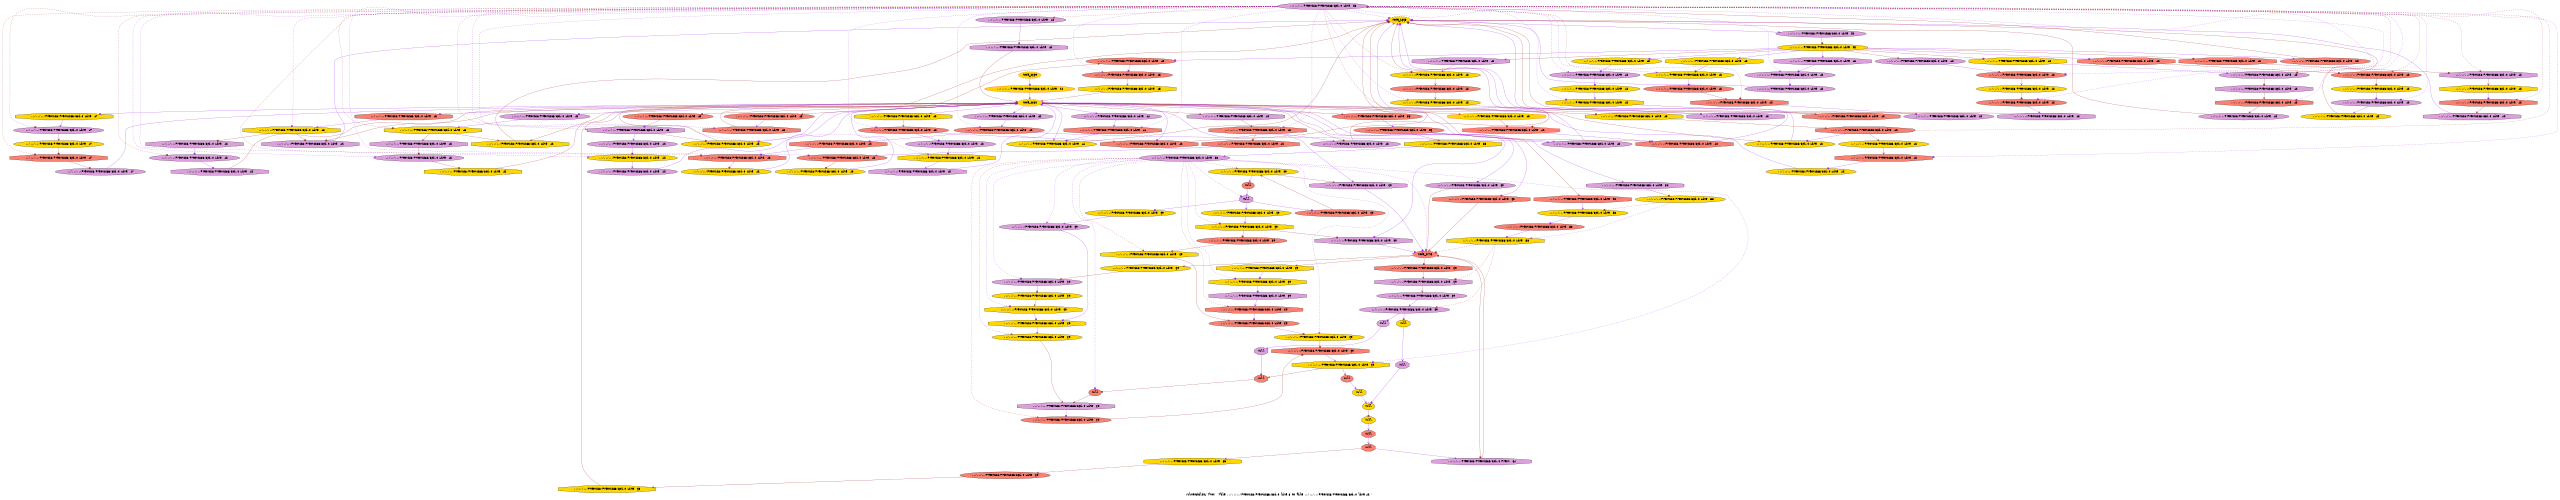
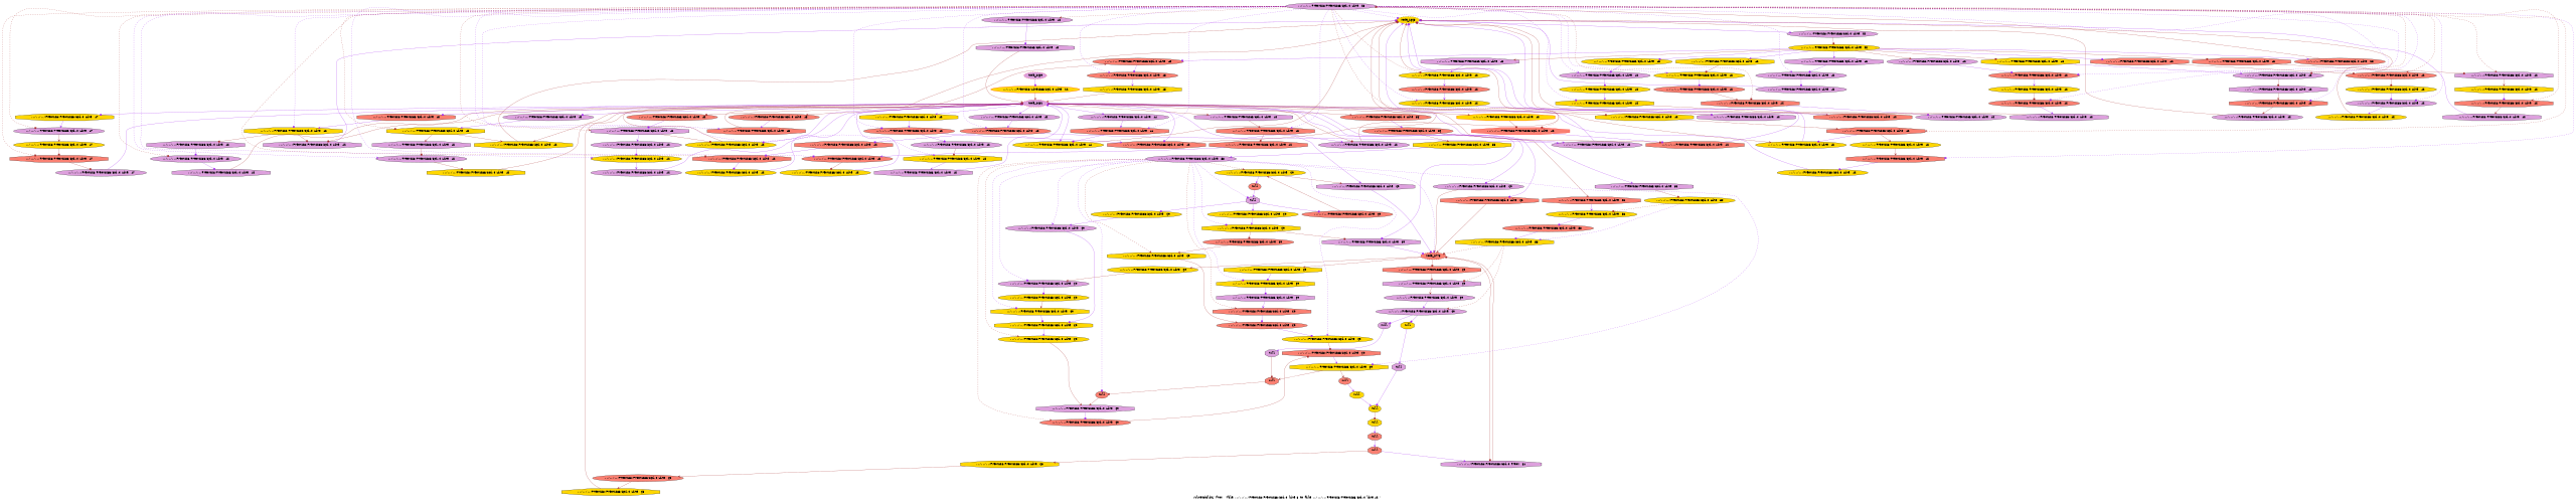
  digraph {
    fontname="DejaVu Sans Mono"
    label="Vulnerability from  'file ../../../Preon128/Preon128B/api.c line 8 to file ../../../Preon128/Preon128B/api.c line 42 ' "
    node [fillcolor=gold fontname="DejaVu Sans Mono" shape=ellipse style="solid,filled"]
    edge [arrowhead=vee color=purple fontname="DejaVu Sans Mono"]
    n1 [fillcolor=plum label="../../../Preon128/Preon128B/api.c Line  23"]
    node_1663 [style="dashed,filled"]
    n3 [fillcolor=salmon label="../../../Preon128/Preon128B/api.c Line  42" shape=octagon]
    n4 [fillcolor=salmon label="../../../Preon128/Preon128B/api.c Line  42"]
    n5 [fillcolor=salmon label="../../../Preon128/Preon128B/api.c Line  47" shape=octagon]
    n6 [fillcolor=plum label="../../../Preon128/Preon128B/api.c Line  42" shape=octagon]
    n7 [fillcolor=salmon label="../../../Preon128/Preon128B/api.c Line  42"]
    n8 [fillcolor=salmon label="../../../Preon128/Preon128B/api.c Line  44" shape=octagon]
    n9 [fillcolor=salmon label="../../../Preon128/Preon128B/api.c Line  42" shape=octagon]
    n10 [fillcolor=salmon label="../../../Preon128/Preon128B/api.c Line  42" shape=octagon]
    n11 [fillcolor=salmon label="../../../Preon128/Preon128B/api.c Line  42" shape=octagon]
    n12 [label="../../../Preon128/Preon128B/api.c Line  42" shape=octagon]
    n13 [fillcolor=salmon label="../../../Preon128/Preon128B/api.c Line  42"]
    n14 [label="../../../Preon128/Preon128B/api.c Line  42" shape=octagon]
    n15 [fillcolor=salmon label="../../../Preon128/Preon128B/api.c Line  45" shape=octagon]
    n16 [fillcolor=salmon label="../../../Preon128/Preon128B/api.c Line  45"]
    n17 [fillcolor=plum label="../../../Preon128/Preon128B/api.c Line  42"]
    n18 [fillcolor=plum label="../../../Preon128/Preon128B/api.c Line  47"]
    n19 [label="../../../Preon128/Preon128B/api.c Line  42"]
    n20 [color=red fillcolor=salmon label="../../../Preon128/Preon128B/api.c Line  42" shape=octagon]
    n21 [label="../../../Preon128/Preon128B/api.c Line  42" shape=octagon]
    n22 [fillcolor=salmon label="../../../Preon128/Preon128B/api.c Line  42" shape=octagon]
    n23 [label="../../../Preon128/Preon128B/api.c Line  42" shape=octagon]
    n24 [fillcolor=salmon label="../../../Preon128/Preon128B/api.c Line  42" shape=octagon]
    n25 [fillcolor=plum label="../../../Preon128/Preon128B/api.c Line  42"]
    n26 [label="../../../Preon128/Preon128B/api.c Line  42"]
    n27 [fillcolor=salmon label="../../../Preon128/Preon128B/api.c Line  42"]
    n28 [fillcolor=plum label="../../../Preon128/Preon128B/api.c Line  42"]
    n29 [fillcolor=plum label="../../../Preon128/Preon128B/api.c Line  42" shape=octagon]
    n30 [label="../../../Preon128/Preon128B/api.c Line  42"]
    n31 [fillcolor=plum label="../../../Preon128/Preon128B/api.c Line  42"]
    n32 [fillcolor=salmon label="../../../Preon128/Preon128B/api.c Line  42"]
    n33 [fillcolor=plum label="../../../Preon128/Preon128B/api.c Line  42"]
    n34 [fillcolor=salmon label="../../../Preon128/Preon128B/api.c Line  42" shape=octagon]
    n35 [label="../../../Preon128/Preon128B/api.c Line  42"]
    n36 [fillcolor=plum label="../../../Preon128/Preon128B/api.c Line  42"]
    n37 [fillcolor=salmon label="../../../Preon128/Preon128B/api.c Line  42"]
    n38 [fillcolor=plum label="../../../Preon128/Preon128B/api.c Line  42"]
    n39 [fillcolor=plum label="../../../Preon128/Preon128B/api.c Line  22"]
    n40 [fillcolor=plum label="../../../Preon128/Preon128B/api.c Line  42"]
    n41 [fillcolor=plum label="../../../Preon128/Preon128B/api.c Line  42"]
    n42 [fillcolor=salmon label="../../../Preon128/Preon128B/api.c Line  42" shape=octagon]
    n43 [fillcolor=plum label="../../../Preon128/Preon128B/api.c Line  47"]
    n44 [label="../../../Preon128/Preon128B/api.c Line  42" shape=octagon]
    n45 [fillcolor=salmon label="../../../Preon128/Preon128B/api.c Line  42" shape=octagon]
    n46 [fillcolor=plum label="../../../Preon128/Preon128B/api.c Line  42"]
    n47 [label="../../../Preon128/Preon128B/api.c Line  44"]
    n48 [fillcolor=plum label="../../../Preon128/Preon128B/api.c Line  42" shape=octagon]
    n49 [fillcolor=plum label="../../../Preon128/Preon128B/api.c Line  42"]
    n50 [fillcolor=salmon label="../../../Preon128/Preon128B/api.c Line  42" shape=octagon]
    n51 [label="../../../Preon128/Preon128B/api.c Line  42"]
    n52 [label="../../../Preon128/Preon128B/api.c Line  42" shape=octagon]
    n53 [fillcolor=plum label="../../../Preon128/Preon128B/api.c Line  42" shape=octagon]
    n54 [label="../../../Preon128/Preon128B/api.c Line  42"]
    n55 [fillcolor=plum label="../../../Preon128/Preon128B/api.c Line  42" shape=octagon]
    n56 [fillcolor=plum label="../../../Preon128/Preon128B/api.c Line  42" shape=octagon]
    n57 [fillcolor=salmon label="../../../Preon128/Preon128B/api.c Line  45"]
    n58 [label="../../../Preon128/Preon128B/api.c Line  45" shape=octagon]
    n59 [fillcolor=plum label="../../../Preon128/Preon128B/api.c Line  42" shape=octagon]
    n60 [label="../../../Preon128/Preon128B/api.c Line  47"]
    n61 [fillcolor=plum label="../../../Preon128/Preon128B/api.c Line  42"]
    n62 [fillcolor=salmon label="../../../Preon128/Preon128B/api.c Line  42" shape=octagon]
    n63 [fillcolor=plum label="../../../Preon128/Preon128B/api.c Line  42" shape=octagon]
    n64 [label="../../../Preon128/Preon128B/api.c Line  42"]
    n65 [fillcolor=salmon label="../../../Preon128/Preon128B/api.c Line  42" shape=octagon]
    n66 [fillcolor=plum label="../../../Preon128/Preon128B/api.c Line  42"]
    n67 [label="../../../Preon128/Preon128B/api.c Line  42" shape=octagon]
    n68 [fillcolor=plum label="../../../Preon128/Preon128B/api.c Line  42" shape=octagon]
    n69 [label="../../../Preon128/Preon128B/api.c Line  42"]
    n70 [label="../../../Preon128/Preon128B/api.c Line  42"]
    n71 [label="../../../Preon128/Preon128B/api.c Line  42"]
    n72 [fillcolor=plum label="../../../Preon128/Preon128B/api.c Line  42"]
    n73 [fillcolor=salmon label="../../../Preon128/Preon128B/api.c Line  42"]
    n74 [fillcolor=plum label="../../../Preon128/Preon128B/api.c Line  42" shape=octagon]
    n75 [fillcolor=plum label="../../../Preon128/Preon128B/api.c Line  42" shape=octagon]
    n76 [fillcolor=plum label="../../../Preon128/Preon128B/api.c Line  42" shape=octagon]
    n77 [label="../../../Preon128/Preon128B/api.c Line  42"]
    n78 [label="../../../Preon128/Preon128B/api.c Line  42"]
    n79 [fillcolor=salmon label="../../../Preon128/Preon128B/api.c Line  42"]
    n80 [fillcolor=plum label="../../../Preon128/Preon128B/api.c Line  42"]
    n81 [label="../../../Preon128/Preon128B/api.c Line  42"]
    n82 [label="../../../Preon128/Preon128B/api.c Line  42"]
    n83 [label="../../../Preon128/Preon128B/api.c Line  22"]
-   node_1661 [color=red shape=octagon style="dashed,filled"]
+   node_1661 [color=red fillcolor=plum shape=octagon style="dashed,filled"]
    n85 [fillcolor=salmon label="../../../Preon128/Preon128B/api.c Line  42" shape=octagon]
    n86 [label="../../../Preon128/Preon128B/api.c Line  42" shape=octagon]
    n87 [fillcolor=plum label="../../../Preon128/Preon128B/api.c Line  42" shape=octagon]
    n88 [fillcolor=plum label="../../../Preon128/Preon128B/api.c Line  42"]
    n89 [fillcolor=plum label="../../../Preon128/Preon128B/api.c Line  42" shape=octagon]
    n90 [label="../../../Preon128/Preon128B/api.c Line  42"]
    n91 [fillcolor=salmon label="../../../Preon128/Preon128B/api.c Line  42" shape=octagon]
    n92 [label="../../../Preon128/Preon128B/api.c Line  42" shape=octagon]
    n93 [fillcolor=salmon label="../../../Preon128/Preon128B/api.c Line  23"]
-   n94 [color=red label="../../../Preon128/Preon128B/api.c Line  11"]
+   n94 [color=red label="../../../Preon128/Line128B/api.c Line  11"]
    n95 [label="../../../Preon128/Preon128B/api.c Line  42" shape=octagon]
    n96 [label="../../../Preon128/Preon128B/api.c Line  47" shape=octagon]
    n97 [fillcolor=salmon label="../../../Preon128/Preon128B/api.c Line  42"]
    n98 [fillcolor=salmon label="../../../Preon128/Preon128B/api.c Line  42" shape=octagon]
    n99 [fillcolor=plum label="../../../Preon128/Preon128B/api.c Line  42"]
    n100 [fillcolor=plum label="../../../Preon128/Preon128B/api.c Line  42"]
    n101 [fillcolor=plum label="../../../Preon128/Preon128B/api.c Line  42" shape=octagon]
    n102 [fillcolor=salmon label="../../../Preon128/Preon128B/api.c Line  56"]
    n103 [fillcolor=plum label="../../../Preon128/Preon128B/api.c Line  44"]
    n104 [fillcolor=salmon label="../../../Preon128/Preon128B/api.c Line  45"]
    n105 [fillcolor=salmon label="../../../Preon128/Preon128B/api.c Line  62" shape=octagon]
    n106 [fillcolor=plum label="../../../Preon128/Preon128B/api.c Line  60" shape=octagon]
    n107 [fillcolor=plum label="../../../Preon128/Preon128B/api.c Line  60"]
    n108 [fillcolor=plum label="../../../Preon128/Preon128B/api.c Line  60" shape=octagon]
    n109 [color=red label="../../../Preon128/Preon128B/api.c Line  42" shape=octagon]
    n110 [label="../../../Preon128/Preon128B/api.c Line  42" shape=octagon]
    n111 [fillcolor=salmon label="../../../Preon128/Preon128B/api.c Line  56"]
    node_1775 [fillcolor=salmon shape=octagon style="dashed,filled"]
    n113 [label="../../../Preon128/Preon128B/api.c Line  58" shape=octagon]
    n114 [fillcolor=plum label="../../../Preon128/Preon128B/api.c Line  58" shape=octagon]
    n115 [fillcolor=salmon label="../../../Preon128/Preon128B/api.c Line  58" shape=octagon]
    n116 [fillcolor=plum label="../../../Preon128/Preon128B/api.c Preon  64" shape=octagon]
    n117 [label="../../../Preon128/Preon128B/api.c Line  60" shape=octagon]
    n118 [fillcolor=salmon label="../../../Preon128/Preon128B/api.c Line  60" shape=octagon]
    n119 [label="../../../Preon128/Preon128B/api.c Line  60"]
-   node_1660 [color=red style="dashed,filled"]
+   node_1660 [color=red fillcolor=plum style="dashed,filled"]
    n121 [fillcolor=plum label=null shape=octagon]
    n122 [fillcolor=salmon label=null shape=octagon]
    n123 [fillcolor=salmon label=null]
    n124 [fillcolor=plum label="../../../Preon128/Preon128B/api.c Line  60" shape=octagon]
    n125 [fillcolor=plum label=null]
    n126 [fillcolor=plum label="../../../Preon128/Preon128B/api.c Line  58"]
    n127 [label="../../../Preon128/Preon128B/api.c Line  60" shape=octagon]
    n128 [label="../../../Preon128/Preon128B/api.c Line  60"]
    n129 [fillcolor=salmon label="../../../Preon128/Preon128B/api.c Line  60" shape=octagon]
    n130 [label="../../../Preon128/Preon128B/api.c Line  60" shape=octagon]
    n131 [label="../../../Preon128/Preon128B/api.c Line  60"]
    n132 [label="../../../Preon128/Preon128B/api.c Line  60" shape=octagon]
    n133 [fillcolor=salmon label="../../../Preon128/Preon128B/api.c Line  60"]
    n134 [label="../../../Preon128/Preon128B/api.c Line  60"]
    n135 [label="../../../Preon128/Preon128B/api.c Line  60" shape=octagon]
    n136 [fillcolor=plum label="../../../Preon128/Preon128B/api.c Line  60"]
    n137 [fillcolor=plum label="../../../Preon128/Preon128B/api.c Line  60"]
    n138 [fillcolor=plum label=null shape=octagon]
    n139 [label="../../../Preon128/Preon128B/api.c Line  60" shape=octagon]
    n140 [fillcolor=salmon label=null]
    n141 [fillcolor=salmon label="../../../Preon128/Preon128B/api.c Line  60" shape=octagon]
    n142 [fillcolor=salmon label="../../../Preon128/Preon128B/api.c Line  60"]
    n143 [fillcolor=plum label="../../../Preon128/Preon128B/api.c Line  60" shape=octagon]
    n144 [fillcolor=salmon label=null]
    n145 [fillcolor=salmon label="../../../Preon128/Preon128B/api.c Line  60"]
    n146 [label="../../../Preon128/Preon128B/api.c Line  60" shape=octagon]
    n147 [label="../../../Preon128/Preon128B/api.c Line  60"]
    n148 [label="../../../Preon128/Preon128B/api.c Line  60"]
    n149 [label="../../../Preon128/Preon128B/api.c Line  60"]
    n150 [fillcolor=salmon label="../../../Preon128/Preon128B/api.c Line  60"]
    n151 [label=null shape=octagon]
    n152 [fillcolor=plum label="../../../Preon128/Preon128B/api.c Line  60" shape=octagon]
    n153 [label="../../../Preon128/Preon128B/api.c Line  58"]
    n154 [label="../../../Preon128/Preon128B/api.c Line  58"]
    n155 [label="../../../Preon128/Preon128B/api.c Line  58" shape=octagon]
    n156 [fillcolor=salmon label="../../../Preon128/Preon128B/api.c Line  58"]
    n157 [fillcolor=plum label="../../../Preon128/Preon128B/api.c Line  60"]
    n158 [label=null shape=octagon]
    n159 [fillcolor=plum label="../../../Preon128/Preon128B/api.c Line  60"]
    n160 [fillcolor=salmon label="../../../Preon128/Preon128B/api.c Line  63"]
    n161 [label="../../../Preon128/Preon128B/api.c Line  63" shape=octagon]
    n162 [label="../../../Preon128/Preon128B/api.c Line  63" shape=octagon]
    n163 [label=null shape=octagon]
    n164 [fillcolor=salmon label=null shape=octagon]
    n165 [fillcolor=salmon label=null shape=octagon]
    n166 [label=null]
    n167 [fillcolor=plum label=null shape=octagon]
    n1 -> node_1663 [arrowhead=box style=dashed]
    n1 -> n3 [arrowhead=box color=brown style=dashed]
    n1 -> n4 [style=dashed]
    n1 -> n5 [arrowhead=box color=brown style=dashed]
    n1 -> n6 [color=brown style=dashed]
    n1 -> n7 [arrowhead=box style=dashed]
    n1 -> n8 [style=dashed]
    n1 -> n9 [color=brown style=dashed]
    n1 -> n10 [style=dashed]
    n1 -> n11 [arrowhead=box style=dashed]
    n1 -> n12 [arrowhead=box color=brown style=dashed]
    n1 -> n13 [arrowhead=box style=dashed]
    n1 -> n14 [arrowhead=box style=dashed]
    n1 -> n15 [style=dashed]
    n1 -> n16 [style=dashed]
    n1 -> n17 [arrowhead=box color=brown style=dashed]
    n1 -> n18 [arrowhead=box color=brown style=dashed]
    n1 -> n19 [style=dashed]
    n1 -> n20 [arrowhead=box color=brown style=dashed]
    n1 -> n21 [style=dashed]
    n1 -> n22 [arrowhead=box color=brown style=dashed]
    n1 -> n23 [arrowhead=box style=dashed]
    n1 -> n24 [arrowhead=box style=dashed]
    n1 -> n25 [style=dashed]
    n1 -> n26 [style=dashed]
    n1 -> n27 [color=brown style=dashed]
    n1 -> n28 [arrowhead=box style=dashed]
    n1 -> n29 [color=brown style=dashed]
    n1 -> n30 [style=dashed]
    n1 -> n31 [arrowhead=box color=brown style=dashed]
    n1 -> n32 [arrowhead=box style=dashed]
    n1 -> n33 [color=brown style=dashed]
    n1 -> n34 [color=brown style=dashed]
    n1 -> n35 [arrowhead=box color=brown style=dashed]
    n1 -> n36 [style=dashed]
    n1 -> n37 [arrowhead=box style=dashed]
    n1 -> n38 [style=dashed]
    node_1663 -> n39
    n3 -> n40 [arrowhead=box]
    n4 -> n41
    n4 -> n42 [arrowhead=box]
    n5 -> n43 [arrowhead=box color=brown]
    n6 -> n44 [color=brown]
    n7 -> n45
    n7 -> n46 [arrowhead=box]
    n8 -> n47 [arrowhead=box]
    n9 -> n48 [color=brown]
    n10 -> n49
    n10 -> n50 [arrowhead=box color=brown]
    n11 -> n51 [arrowhead=box]
    n12 -> n52 [color=brown]
    n12 -> n53 [color=brown]
    n13 -> n54 [arrowhead=box color=brown]
    n14 -> n55 [arrowhead=box color=brown]
    n14 -> n56 [arrowhead=box color=brown]
    n15 -> n57 [color=brown]
    n16 -> n58
    n17 -> n59 [arrowhead=box]
    n18 -> n60 [color=brown]
    n19 -> n61
    n20 -> n62 [arrowhead=box]
    n21 -> n63
    n22 -> n64 [arrowhead=box]
    n23 -> n65 [color=brown]
    n24 -> n66 [color=brown]
    n25 -> n67 [arrowhead=box color=brown]
    n26 -> n68 [arrowhead=box]
    n27 -> n69 [arrowhead=box color=brown]
    n28 -> n70
    n29 -> n71 [arrowhead=box color=brown]
    n29 -> n72
    n30 -> n73 [arrowhead=box]
    n31 -> n74 [arrowhead=box color=brown]
    n32 -> n75
    n33 -> n76 [arrowhead=box]
    n34 -> n77 [arrowhead=box]
    n34 -> n78 [color=brown]
    n35 -> n79
    n36 -> n80 [arrowhead=box]
    n37 -> n81
    n38 -> n82 [arrowhead=box]
    n39 -> n83 [arrowhead=box color=brown]
    n40 -> node_1663 [color=brown]
    n41 -> node_1663
    n42 -> n22 [arrowhead=box]
    n43 -> node_1661 [arrowhead=box]
    n44 -> n9 [arrowhead=box]
    n45 -> node_1663 [arrowhead=box color=brown]
    n46 -> n21 [arrowhead=box color=brown]
    n47 -> node_1663 [arrowhead=box color=brown]
    n48 -> node_1663
    n49 -> node_1663 [color=brown]
    n50 -> n13
    n51 -> node_1661 [arrowhead=box]
    n52 -> node_1663 [arrowhead=box color=brown]
    n53 -> n25 [arrowhead=box color=brown]
    n54 -> node_1661 [arrowhead=box]
    n55 -> node_1663 [arrowhead=box]
    n56 -> n17 [arrowhead=box]
    n57 -> n16 [arrowhead=box]
    n58 -> node_1661 [color=brown]
    n59 -> node_1661 [arrowhead=box color=brown]
    n60 -> n5 [arrowhead=box color=brown]
    n61 -> node_1661
    n62 -> node_1663
    n63 -> node_1661 [arrowhead=box]
    n64 -> node_1661
    n65 -> node_1663 [arrowhead=box]
    n66 -> node_1663 [color=brown]
    n67 -> node_1661 [color=brown]
    n68 -> node_1663 [color=brown]
    n69 -> n28 [arrowhead=box]
    n70 -> node_1663 [color=brown]
    n71 -> node_1663 [color=brown]
    n72 -> n19 [arrowhead=box]
    n73 -> n3 [color=brown]
    n74 -> n24 [color=brown]
    n75 -> node_1663 [arrowhead=box color=brown]
    n76 -> node_1661 [color=brown]
    n77 -> node_1663 [arrowhead=box]
    n78 -> n11 [color=brown]
    n79 -> n26
    n80 -> node_1663 [arrowhead=box]
    n81 -> n32 [arrowhead=box color=brown]
    n82 -> n23
    n83 -> n57 [arrowhead=box]
    n83 -> n85 [arrowhead=box color=brown]
    n83 -> n86 [arrowhead=box color=brown]
    n83 -> n87 [color=brown]
    n83 -> n88 [color=brown]
    n83 -> n89
    n83 -> n90 [arrowhead=box]
    n83 -> n91 [arrowhead=box]
    n83 -> n92
    n83 -> n93
    node_1661 -> n41
    node_1661 -> n45 [arrowhead=box]
    node_1661 -> n47
    node_1661 -> n49 [arrowhead=box color=brown]
    node_1661 -> n52 [color=brown]
    node_1661 -> n55 [arrowhead=box color=brown]
    node_1661 -> n62 [arrowhead=box color=brown]
    node_1661 -> n71 [arrowhead=box]
    node_1661 -> n77 [color=brown]
    node_1661 -> n95
    node_1661 -> n96 [arrowhead=box]
    node_1661 -> n97 [arrowhead=box color=brown]
    node_1661 -> n98 [arrowhead=box]
    node_1661 -> n99
    node_1661 -> n100 [arrowhead=box]
    node_1661 -> n101 [color=brown]
    node_1661 -> n102 [color=brown]
    node_1661 -> n103
    node_1661 -> n104 [color=brown]
    node_1661 -> n105 [arrowhead=box]
    node_1661 -> n106
    node_1661 -> n107 [arrowhead=box]
    node_1661 -> n108 [arrowhead=box]
    node_1661 -> n109 [color=brown]
    node_1661 -> n110 [arrowhead=box color=brown]
    n85 -> n6 [arrowhead=box color=brown]
    n86 -> n31
    n87 -> n35
    n88 -> n37 [arrowhead=box]
    n89 -> n36 [arrowhead=box]
    n90 -> n38 [arrowhead=box]
    n91 -> n27 [arrowhead=box color=brown]
    n92 -> n30 [arrowhead=box color=brown]
    n93 -> n1 [arrowhead=box color=brown]
    n94 -> node_1661 [color=brown]
    n95 -> n7
    n96 -> n18
    n97 -> n29 [arrowhead=box]
    n98 -> n14
    n99 -> n4
    n100 -> n12
    n101 -> n10 [color=brown]
    n102 -> n111
    n103 -> n8
    n104 -> n15
    n105 -> node_1775 [color=brown]
    n106 -> node_1775 [arrowhead=box]
    n107 -> node_1775 [color=brown]
    n108 -> node_1775 [arrowhead=box]
    n109 -> n20 [arrowhead=box color=brown]
    n110 -> n34 [color=brown]
    n111 -> n113 [color=brown]
    n111 -> n114
    n111 -> n115 [color=brown]
    node_1775 -> n116 [arrowhead=box color=brown]
    node_1775 -> n117 [color=brown]
    node_1775 -> n118 [arrowhead=box color=brown]
    node_1775 -> n119 [color=brown]
    n113 -> n126
    n114 -> n153 [arrowhead=box color=brown]
    n115 -> n154
    n116 -> node_1775 [arrowhead=box color=brown]
    n117 -> n130 [arrowhead=box]
    n118 -> n152 [color=brown]
    n119 -> n136 [color=brown]
    node_1660 -> n94 [arrowhead=box]
    n121 -> n122 [arrowhead=box color=brown]
    n122 -> n123 [arrowhead=box color=brown]
    n123 -> n124 [color=brown]
    n124 -> n133 [arrowhead=box]
    n125 -> n121
    n126 -> node_1775 [style=dashed]
    n126 -> n123 [arrowhead=box style=dashed]
    n126 -> n127 [arrowhead=box style=dashed]
    n126 -> n128 [style=dashed]
    n126 -> n129 [color=brown style=dashed]
    n126 -> n130 [arrowhead=box style=dashed]
    n126 -> n131 [color=brown style=dashed]
    n126 -> n132 [arrowhead=box style=dashed]
    n126 -> n133 [color=brown style=dashed]
    n126 -> n134 [color=brown style=dashed]
    n126 -> n135 [arrowhead=box style=dashed]
    n126 -> n136 [arrowhead=box style=dashed]
    n126 -> n137 [style=dashed]
    n126 -> n138 [arrowhead=box style=dashed]
    n126 -> n139 [color=brown style=dashed]
    n127 -> n122 [color=brown]
    n127 -> n140 [color=brown]
    n128 -> n141 [arrowhead=box color=brown]
    n129 -> n142 [arrowhead=box]
    n130 -> n143 [arrowhead=box]
    n131 -> n106 [color=brown]
    n131 -> n144
    n132 -> n108 [arrowhead=box color=brown]
    n132 -> n145 [arrowhead=box color=brown]
    n133 -> n141 [arrowhead=box color=brown]
    n134 -> n124 [color=brown]
    n135 -> n146 [arrowhead=box]
    n136 -> n147 [arrowhead=box]
    n137 -> n146 [arrowhead=box]
    n138 -> n148
    n138 -> n149 [arrowhead=box]
    n138 -> n150 [arrowhead=box]
    n139 -> n142 [color=brown]
    n140 -> n151
    n141 -> n127
    n142 -> n128 [arrowhead=box]
    n143 -> n129
    n144 -> n138
    n145 -> n139 [color=brown]
    n146 -> n134
    n147 -> n135 [color=brown]
    n148 -> n132
    n149 -> n137
    n150 -> n131 [color=brown]
    n151 -> n166
    n152 -> n159 [color=brown]
    n153 -> n154 [arrowhead=box color=brown style=dashed]
    n153 -> n155 [style=dashed]
    n154 -> n156 [arrowhead=box]
    n155 -> node_1775 [arrowhead=box color=brown style=dashed]
    n155 -> n152 [arrowhead=box color=brown style=dashed]
    n155 -> n157 [color=brown style=dashed]
    n156 -> n155 [arrowhead=box]
    n157 -> n125 [arrowhead=box]
    n157 -> n158 [arrowhead=box]
    n158 -> n167
    n159 -> n157
    n160 -> n161 [color=brown]
    n161 -> node_1661 [color=brown]
    n162 -> n160 [color=brown]
    n163 -> n164
    n164 -> n165
    n165 -> n116
    n165 -> n162 [color=brown]
    n166 -> n163 [arrowhead=box color=brown]
    n167 -> n166 [arrowhead=box]
  }
